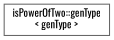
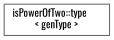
  digraph {
    rankdir=LR
    fontname=Oswald
-   n1 [color=grey40 fillcolor=white fontname=Oswald fontsize=10 height=0.2 label="isPowerOfTwo::genType\l\< genType \>" shape=box style=filled width=0.4]
+   n1 [color=grey40 fillcolor=white fontname=Oswald fontsize=10 height=0.2 label="isPowerOfTwo::type\l\< genType \>" shape=box style=filled width=0.4]
  }
